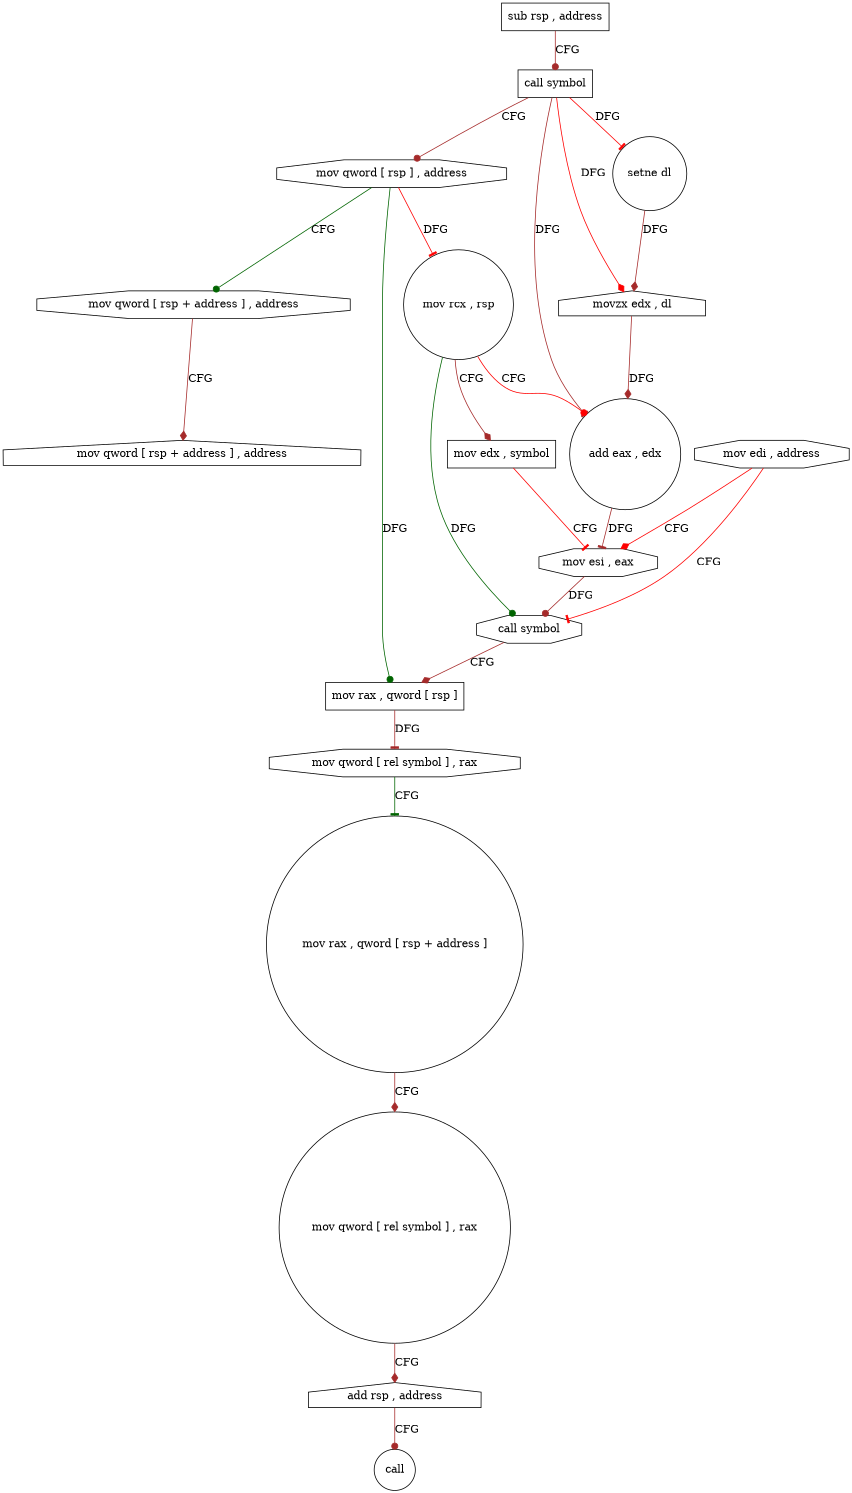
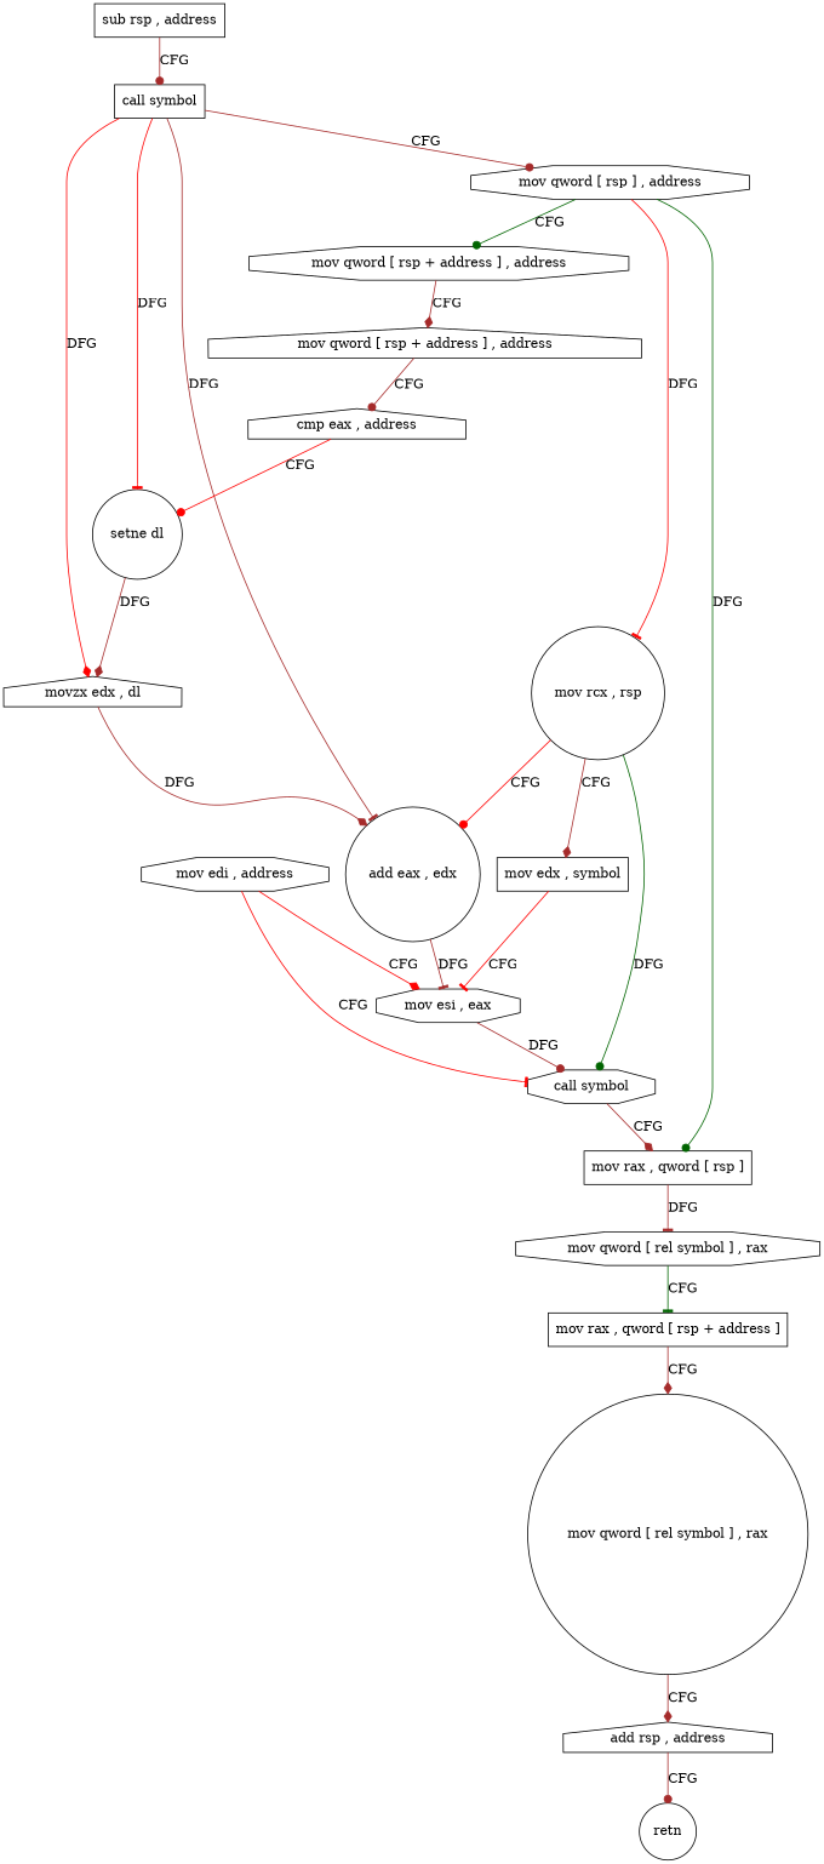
  digraph {
    node [shape=octagon]
    edge [arrowhead=dot color=brown]
    n1 [label="sub rsp , address" shape=box]
    n2 [label="call symbol" shape=box]
    n3 [label="mov qword [ rsp ] , address"]
    n4 [label="setne dl" shape=circle]
    n5 [label="movzx edx , dl" shape=house]
    n6 [label="add eax , edx" shape=circle]
    n7 [label="mov qword [ rsp + address ] , address"]
    n8 [label="mov rcx , rsp" shape=circle]
    n9 [label="mov rax , qword [ rsp ]" shape=box]
    n10 [label="mov esi , eax"]
    n11 [label="mov qword [ rsp + address ] , address" shape=house]
    n12 [label="mov edx , symbol" shape=box]
    n13 [label="call symbol"]
    n14 [label="mov qword [ rel symbol ] , rax"]
+   n15 [label="cmp eax , address" shape=house]
    n16 [label="mov edi , address"]
-   n17 [label="mov rax , qword [ rsp + address ]" shape=circle]
+   n17 [label="mov rax , qword [ rsp + address ]" shape=box]
    n18 [label="mov qword [ rel symbol ] , rax" shape=circle]
    n19 [label="add rsp , address" shape=house]
-   n20 [label=call shape=circle]
+   n20 [label=retn shape=circle]
    n1 -> n2 [label=CFG]
    n2 -> n3 [label=CFG]
    n2 -> n4 [arrowhead=tee color=red label=DFG]
    n2 -> n5 [arrowhead=diamond color=red label=DFG]
    n2 -> n6 [arrowhead=tee label=DFG]
    n3 -> n7 [color=darkgreen label=CFG]
    n3 -> n8 [arrowhead=tee color=red label=DFG]
    n3 -> n9 [color=darkgreen label=DFG]
    n4 -> n5 [arrowhead=diamond label=DFG]
    n5 -> n6 [arrowhead=diamond label=DFG]
    n6 -> n10 [arrowhead=tee label=DFG]
    n7 -> n11 [arrowhead=diamond label=CFG]
    n8 -> n6 [color=red label=CFG]
    n8 -> n12 [arrowhead=diamond label=CFG]
    n8 -> n13 [color=darkgreen label=DFG]
    n9 -> n14 [arrowhead=tee label=DFG]
    n10 -> n13 [label=DFG]
+   n11 -> n15 [label=CFG]
    n12 -> n10 [arrowhead=tee color=red label=CFG]
    n13 -> n9 [arrowhead=diamond label=CFG]
    n14 -> n17 [arrowhead=tee color=darkgreen label=CFG]
+   n15 -> n4 [color=red label=CFG]
    n16 -> n10 [arrowhead=diamond color=red label=CFG]
    n16 -> n13 [arrowhead=tee color=red label=CFG]
    n17 -> n18 [arrowhead=diamond label=CFG]
    n18 -> n19 [arrowhead=diamond label=CFG]
    n19 -> n20 [label=CFG]
  }
